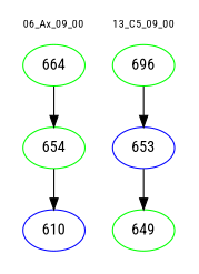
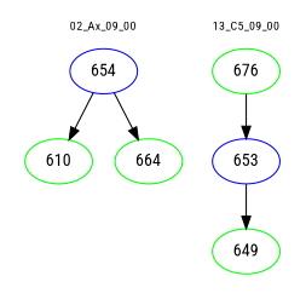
  digraph {
    fontname="Roboto Condensed"
    node [color=green fontname="Roboto Condensed"]
    edge [color=black fontname="Roboto Condensed"]
-   n1 [label=654]
-   n2 [color=blue label=610]
+   n1 [color=blue label=654]
+   n2 [label=610]
    n3 [label=664]
    n4 [color=blue label=653]
    n5 [label=649]
-   n6 [label=696]
+   n6 [label=676]
    subgraph cluster_1 {
      color=white
      fontsize=10
-     label="06_Ax_09_00"
+     label="02_Ax_09_00"
      n1
      n2
      n3
    }
    subgraph cluster_2 {
      color=white
      fontsize=10
      label="13_C5_09_00"
      n4
      n5
      n6
    }
    n1 -> n2
-   n3 -> n1
+   n1 -> n3
    n4 -> n5
    n6 -> n4
  }
